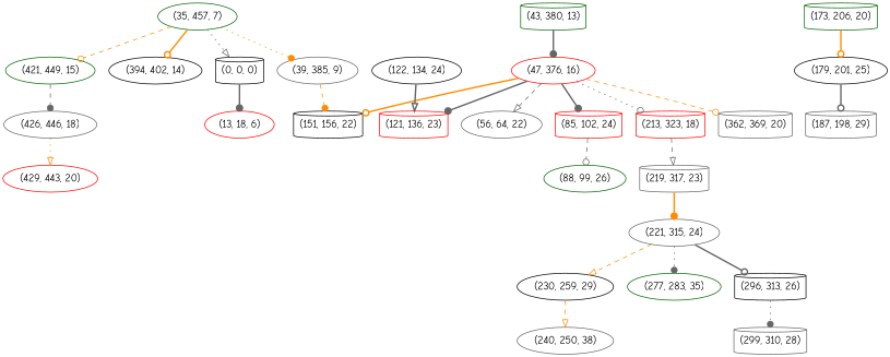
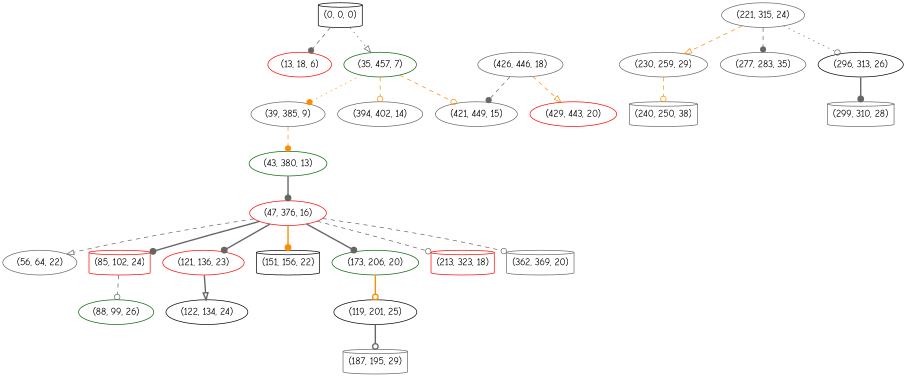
  digraph {
    fontname="Comic Neue"
    node [color=gray40 fontname="Comic Neue" shape=ellipse]
    edge [arrowhead=dot color=gray40 fontname="Comic Neue" style=dashed]
    "(0, 0, 0)" [color=black shape=cylinder]
    "(13, 18, 6)" [color=red]
    "(35, 457, 7)" [color=darkgreen]
    "(39, 385, 9)"
-   "(394, 402, 14)" [color=black]
-   "(421, 449, 15)" [color=darkgreen]
-   "(43, 380, 13)" [color=darkgreen shape=cylinder]
+   "(394, 402, 14)"
+   "(421, 449, 15)"
+   "(43, 380, 13)" [color=darkgreen]
    "(426, 446, 18)"
    "(47, 376, 16)" [color=red]
    "(56, 64, 22)"
    "(85, 102, 24)" [color=red shape=cylinder]
-   "(121, 136, 23)" [color=red shape=cylinder]
+   "(121, 136, 23)" [color=red]
    "(151, 156, 22)" [color=black shape=cylinder]
-   "(173, 206, 20)" [color=darkgreen shape=cylinder]
+   "(173, 206, 20)" [color=darkgreen]
    "(213, 323, 18)" [color=red shape=cylinder]
    "(362, 369, 20)" [shape=cylinder]
    "(88, 99, 26)" [color=darkgreen]
    "(122, 134, 24)" [color=black]
-   "(179, 201, 25)" [color=black]
-   "(219, 317, 23)" [shape=cylinder]
-   "(187, 195, 29)" [shape=cylinder label="(187, 198, 29)"]
+   "(179, 201, 25)" [color=black label="(119, 201, 25)"]
+   "(187, 195, 29)" [shape=cylinder]
    "(221, 315, 24)"
-   "(230, 259, 29)" [color=black]
-   "(277, 283, 35)" [color=darkgreen]
-   "(296, 313, 26)" [color=black shape=cylinder]
-   "(240, 250, 38)"
+   "(230, 259, 29)"
+   "(277, 283, 35)"
+   "(296, 313, 26)" [color=black]
+   "(240, 250, 38)" [shape=cylinder]
    "(299, 310, 28)" [shape=cylinder]
    "(429, 443, 20)" [color=red]
-   "(0, 0, 0)" -> "(13, 18, 6)" [style=bold]
-   "(35, 457, 7)" -> "(0, 0, 0)" [arrowhead=onormal style=dotted]
+   "(0, 0, 0)" -> "(13, 18, 6)"
+   "(0, 0, 0)" -> "(35, 457, 7)" [arrowhead=onormal style=dotted]
    "(35, 457, 7)" -> "(39, 385, 9)" [color=darkorange style=dotted]
-   "(35, 457, 7)" -> "(394, 402, 14)" [arrowhead=odot color=darkorange style=bold]
+   "(35, 457, 7)" -> "(394, 402, 14)" [arrowhead=odot color=darkorange]
    "(35, 457, 7)" -> "(421, 449, 15)" [arrowhead=odot color=darkorange]
-   "(39, 385, 9)" -> "(151, 156, 22)" [color=darkorange]
-   "(421, 449, 15)" -> "(426, 446, 18)"
+   "(39, 385, 9)" -> "(43, 380, 13)" [color=darkorange]
+   "(426, 446, 18)" -> "(421, 449, 15)"
    "(43, 380, 13)" -> "(47, 376, 16)" [style=bold]
-   "(426, 446, 18)" -> "(429, 443, 20)" [arrowhead=onormal color=darkorange style=dotted]
+   "(426, 446, 18)" -> "(429, 443, 20)" [arrowhead=onormal color=darkorange]
    "(47, 376, 16)" -> "(56, 64, 22)" [arrowhead=onormal]
    "(47, 376, 16)" -> "(85, 102, 24)" [style=bold]
    "(47, 376, 16)" -> "(121, 136, 23)" [style=bold]
-   "(47, 376, 16)" -> "(151, 156, 22)" [arrowhead=odot color=darkorange style=bold]
-   "(47, 376, 16)" -> "(213, 323, 18)" [arrowhead=odot style=dotted]
-   "(47, 376, 16)" -> "(362, 369, 20)" [arrowhead=odot color=darkorange]
+   "(47, 376, 16)" -> "(151, 156, 22)" [color=darkorange style=bold]
+   "(47, 376, 16)" -> "(173, 206, 20)" [style=bold]
+   "(47, 376, 16)" -> "(213, 323, 18)" [arrowhead=odot]
+   "(47, 376, 16)" -> "(362, 369, 20)" [arrowhead=odot]
    "(85, 102, 24)" -> "(88, 99, 26)" [arrowhead=odot]
-   "(122, 134, 24)" -> "(121, 136, 23)" [arrowhead=onormal style=bold]
+   "(121, 136, 23)" -> "(122, 134, 24)" [arrowhead=onormal style=bold]
    "(173, 206, 20)" -> "(179, 201, 25)" [arrowhead=odot color=darkorange style=bold]
-   "(213, 323, 18)" -> "(219, 317, 23)" [arrowhead=onormal]
    "(179, 201, 25)" -> "(187, 195, 29)" [arrowhead=odot style=bold]
-   "(219, 317, 23)" -> "(221, 315, 24)" [color=darkorange style=bold]
    "(221, 315, 24)" -> "(230, 259, 29)" [arrowhead=onormal color=darkorange]
-   "(221, 315, 24)" -> "(277, 283, 35)" [style=dotted]
-   "(221, 315, 24)" -> "(296, 313, 26)" [arrowhead=odot style=bold]
-   "(230, 259, 29)" -> "(240, 250, 38)" [arrowhead=onormal color=darkorange]
-   "(296, 313, 26)" -> "(299, 310, 28)" [style=dotted]
+   "(221, 315, 24)" -> "(277, 283, 35)"
+   "(221, 315, 24)" -> "(296, 313, 26)" [arrowhead=odot style=dotted]
+   "(230, 259, 29)" -> "(240, 250, 38)" [arrowhead=odot color=darkorange]
+   "(296, 313, 26)" -> "(299, 310, 28)" [style=bold]
  }
